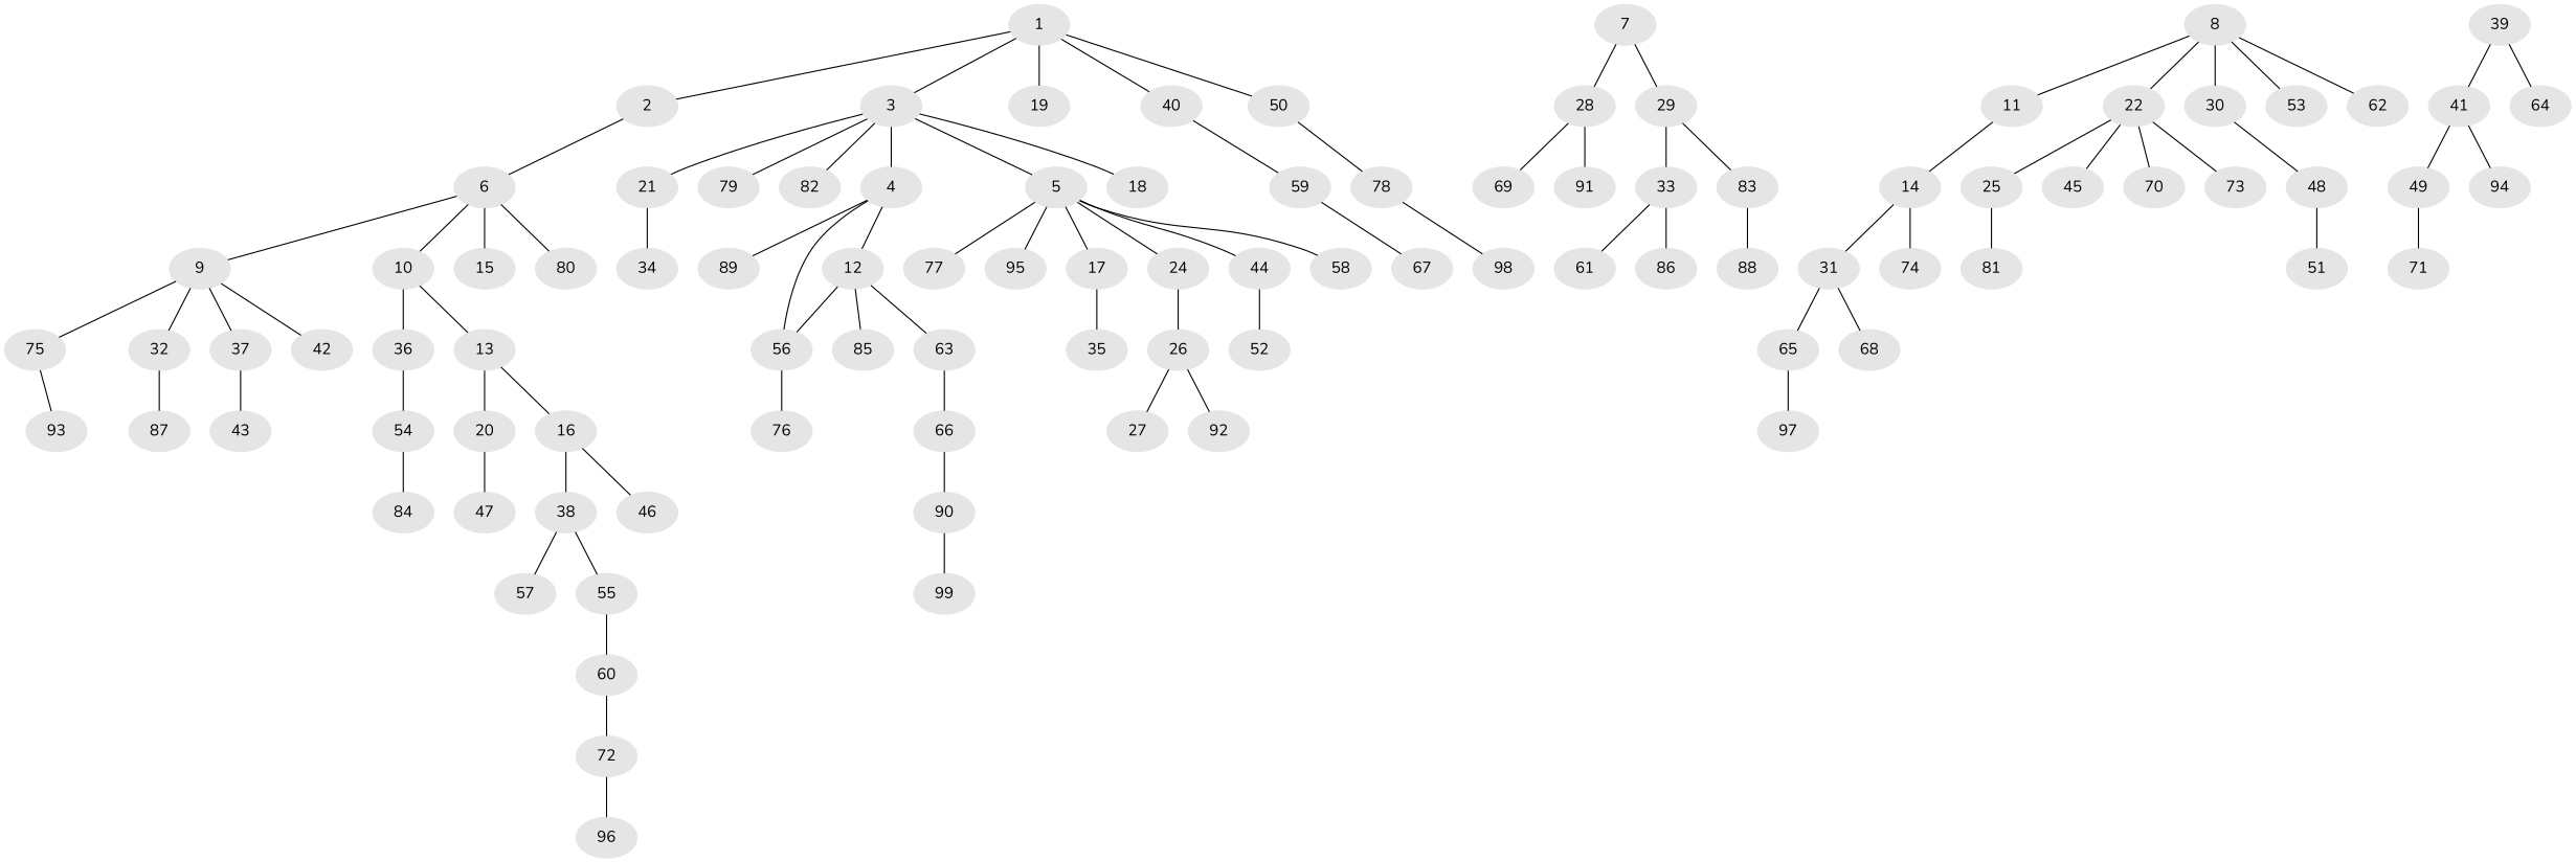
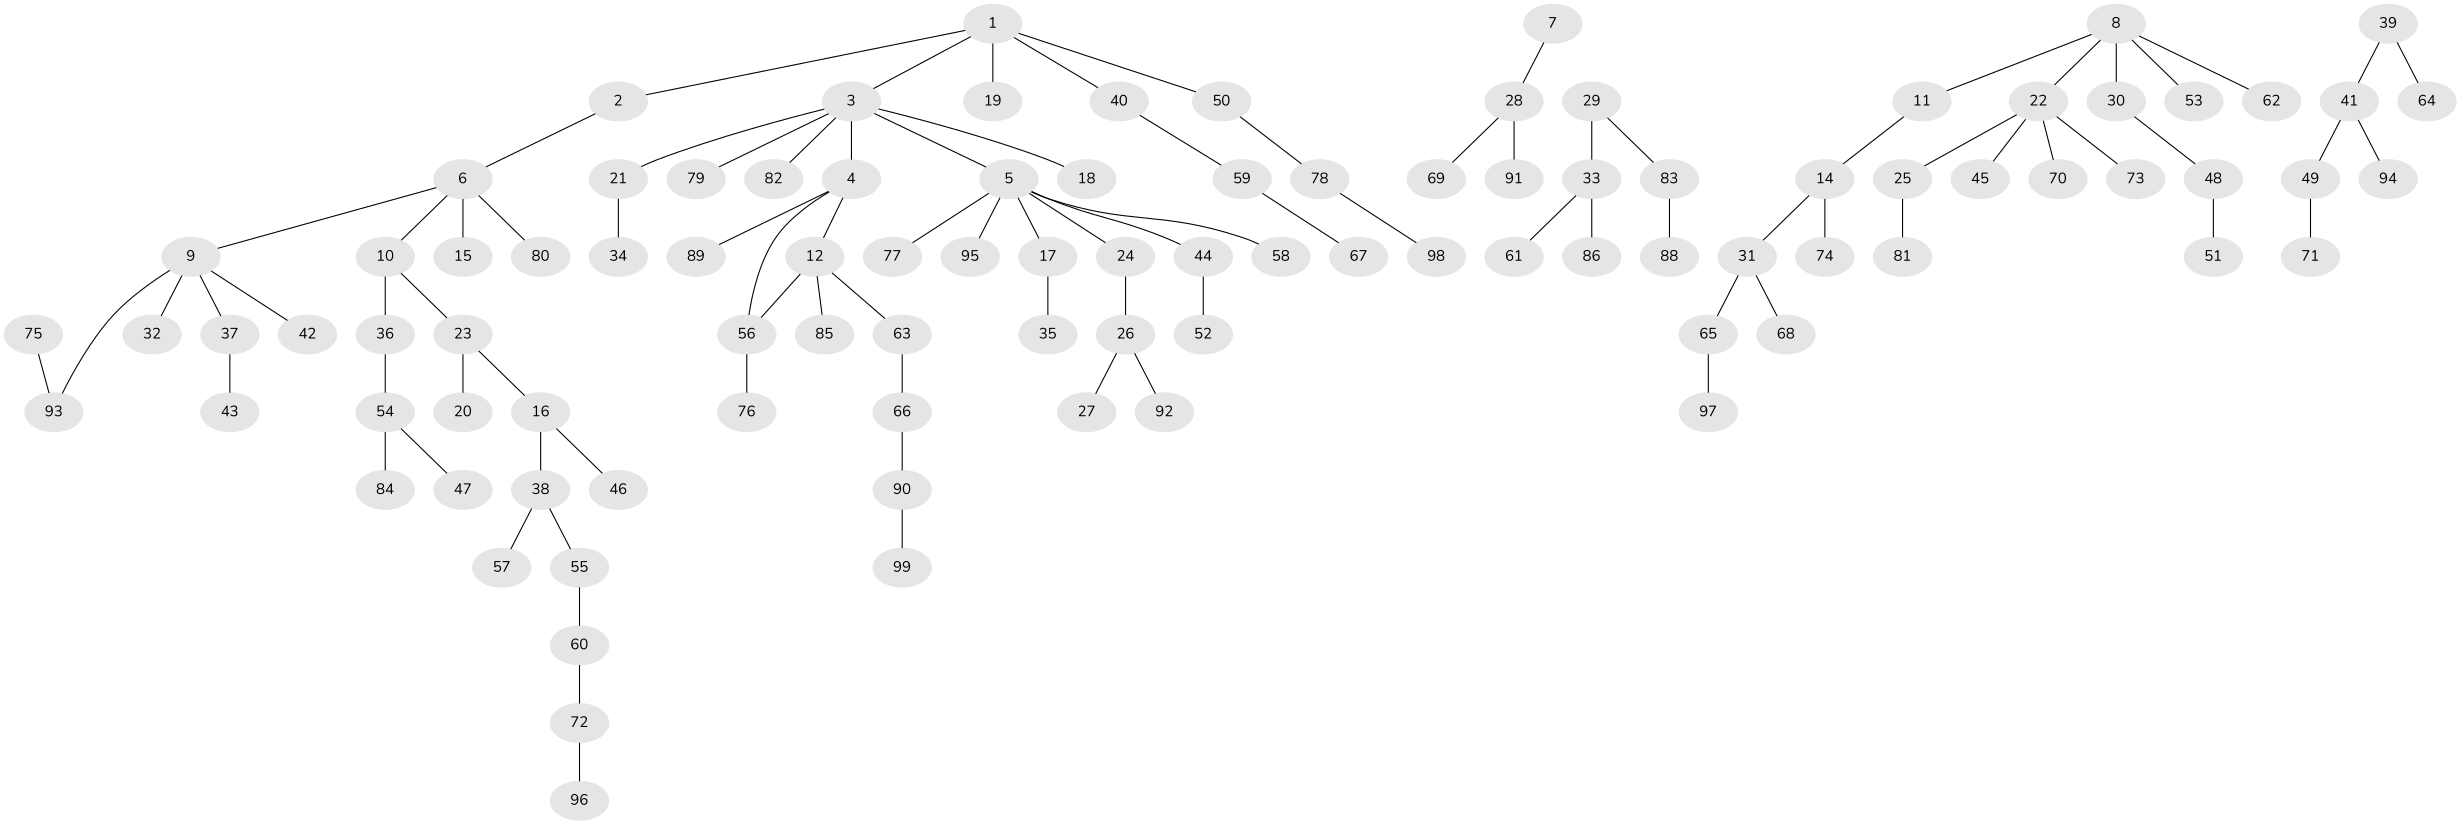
  graph {
    fontname=Nunito
    node [color=gray90 fontname=Nunito style=filled]
    edge [fontname=Nunito]
    1
    2
    3
    19
    40
    50
    6
    4
    5
    18
    21
    79
    82
    59
    78
    9
    10
    15
    80
    12
    89
    56
    17
    24
    44
    58
    77
    95
    34
    7
    28
    29
    63
    85
    8
    11
    22
    30
    53
    62
    35
    26
    52
    32
    37
    42
    75
-   13
+   13 [label=23]
    36
    69
    91
    33
    83
    14
    25
    45
    70
    73
    48
-   87
    43
    93
    16
    20
    54
    31
    74
    76
    66
    38
    46
    47
    65
    68
    55
    57
    81
    39
    41
    64
    27
    92
    61
    86
    88
    51
    97
    84
    60
    49
    94
    67
    71
    98
    72
    96
    90
    99
    1 -- 2
    1 -- 3
    1 -- 19
    1 -- 40
    1 -- 50
    2 -- 6
    3 -- 4
    3 -- 5
    3 -- 18
    3 -- 21
    3 -- 79
    3 -- 82
    40 -- 59
    50 -- 78
    6 -- 9
    6 -- 10
    6 -- 15
    6 -- 80
    4 -- 12
    4 -- 89
    4 -- 56
    5 -- 17
    5 -- 24
    5 -- 44
    5 -- 58
    5 -- 77
    5 -- 95
    21 -- 34
    59 -- 67
    78 -- 98
    9 -- 32
    9 -- 37
    9 -- 42
-   9 -- 75
+   9 -- 93
    10 -- 13
    10 -- 36
    12 -- 56
    12 -- 63
    12 -- 85
    56 -- 76
    17 -- 35
    24 -- 26
    44 -- 52
    7 -- 28
-   7 -- 29
    28 -- 69
    28 -- 91
    29 -- 33
    29 -- 83
    63 -- 66
    8 -- 11
    8 -- 22
    8 -- 30
    8 -- 53
    8 -- 62
    11 -- 14
    22 -- 25
    22 -- 45
    22 -- 70
    22 -- 73
    30 -- 48
    26 -- 27
    26 -- 92
-   32 -- 87
    37 -- 43
    75 -- 93
    13 -- 16
    13 -- 20
    36 -- 54
    33 -- 61
    33 -- 86
    83 -- 88
    14 -- 31
    14 -- 74
    25 -- 81
    48 -- 51
    16 -- 38
    16 -- 46
-   20 -- 47
+   54 -- 47
    54 -- 84
    31 -- 65
    31 -- 68
    66 -- 90
    38 -- 55
    38 -- 57
    65 -- 97
    55 -- 60
    39 -- 41
    39 -- 64
    41 -- 49
    41 -- 94
    60 -- 72
    49 -- 71
    72 -- 96
    90 -- 99
  }
